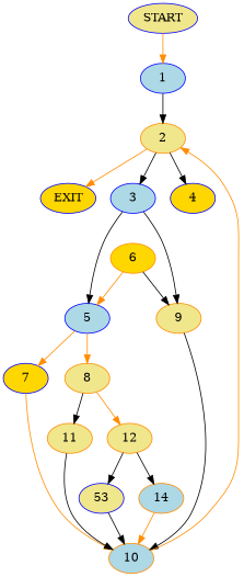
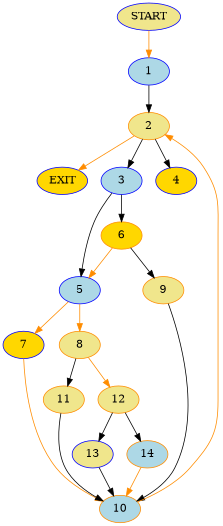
  digraph {
    node [color=blue fillcolor=khaki style=filled]
    edge [color=black]
    n1 [label=START]
    1 [fillcolor=lightblue]
    2 [color=darkorange]
    n4 [fillcolor=gold label=EXIT]
    3 [fillcolor=lightblue]
    4 [fillcolor=gold]
    5 [fillcolor=lightblue]
    6 [color=darkorange fillcolor=gold]
    7 [fillcolor=gold]
    8 [color=darkorange]
    9 [color=darkorange]
    10 [color=darkorange fillcolor=lightblue]
    11 [color=darkorange]
    12 [color=darkorange]
-   13 [label=53]
+   13
    14 [color=darkorange fillcolor=lightblue]
    n1 -> 1 [color=darkorange]
    1 -> 2
    2 -> n4 [color=darkorange]
    2 -> 3
    2 -> 4
    3 -> 5
-   3 -> 9
+   3 -> 6
    5 -> 7 [color=darkorange]
    5 -> 8 [color=darkorange]
    6 -> 5 [color=darkorange]
    6 -> 9
    7 -> 10 [color=darkorange]
    8 -> 11
    8 -> 12 [color=darkorange]
    9 -> 10
    10 -> 2 [color=darkorange]
    11 -> 10
    12 -> 13
    12 -> 14
    13 -> 10
    14 -> 10 [color=darkorange]
  }
